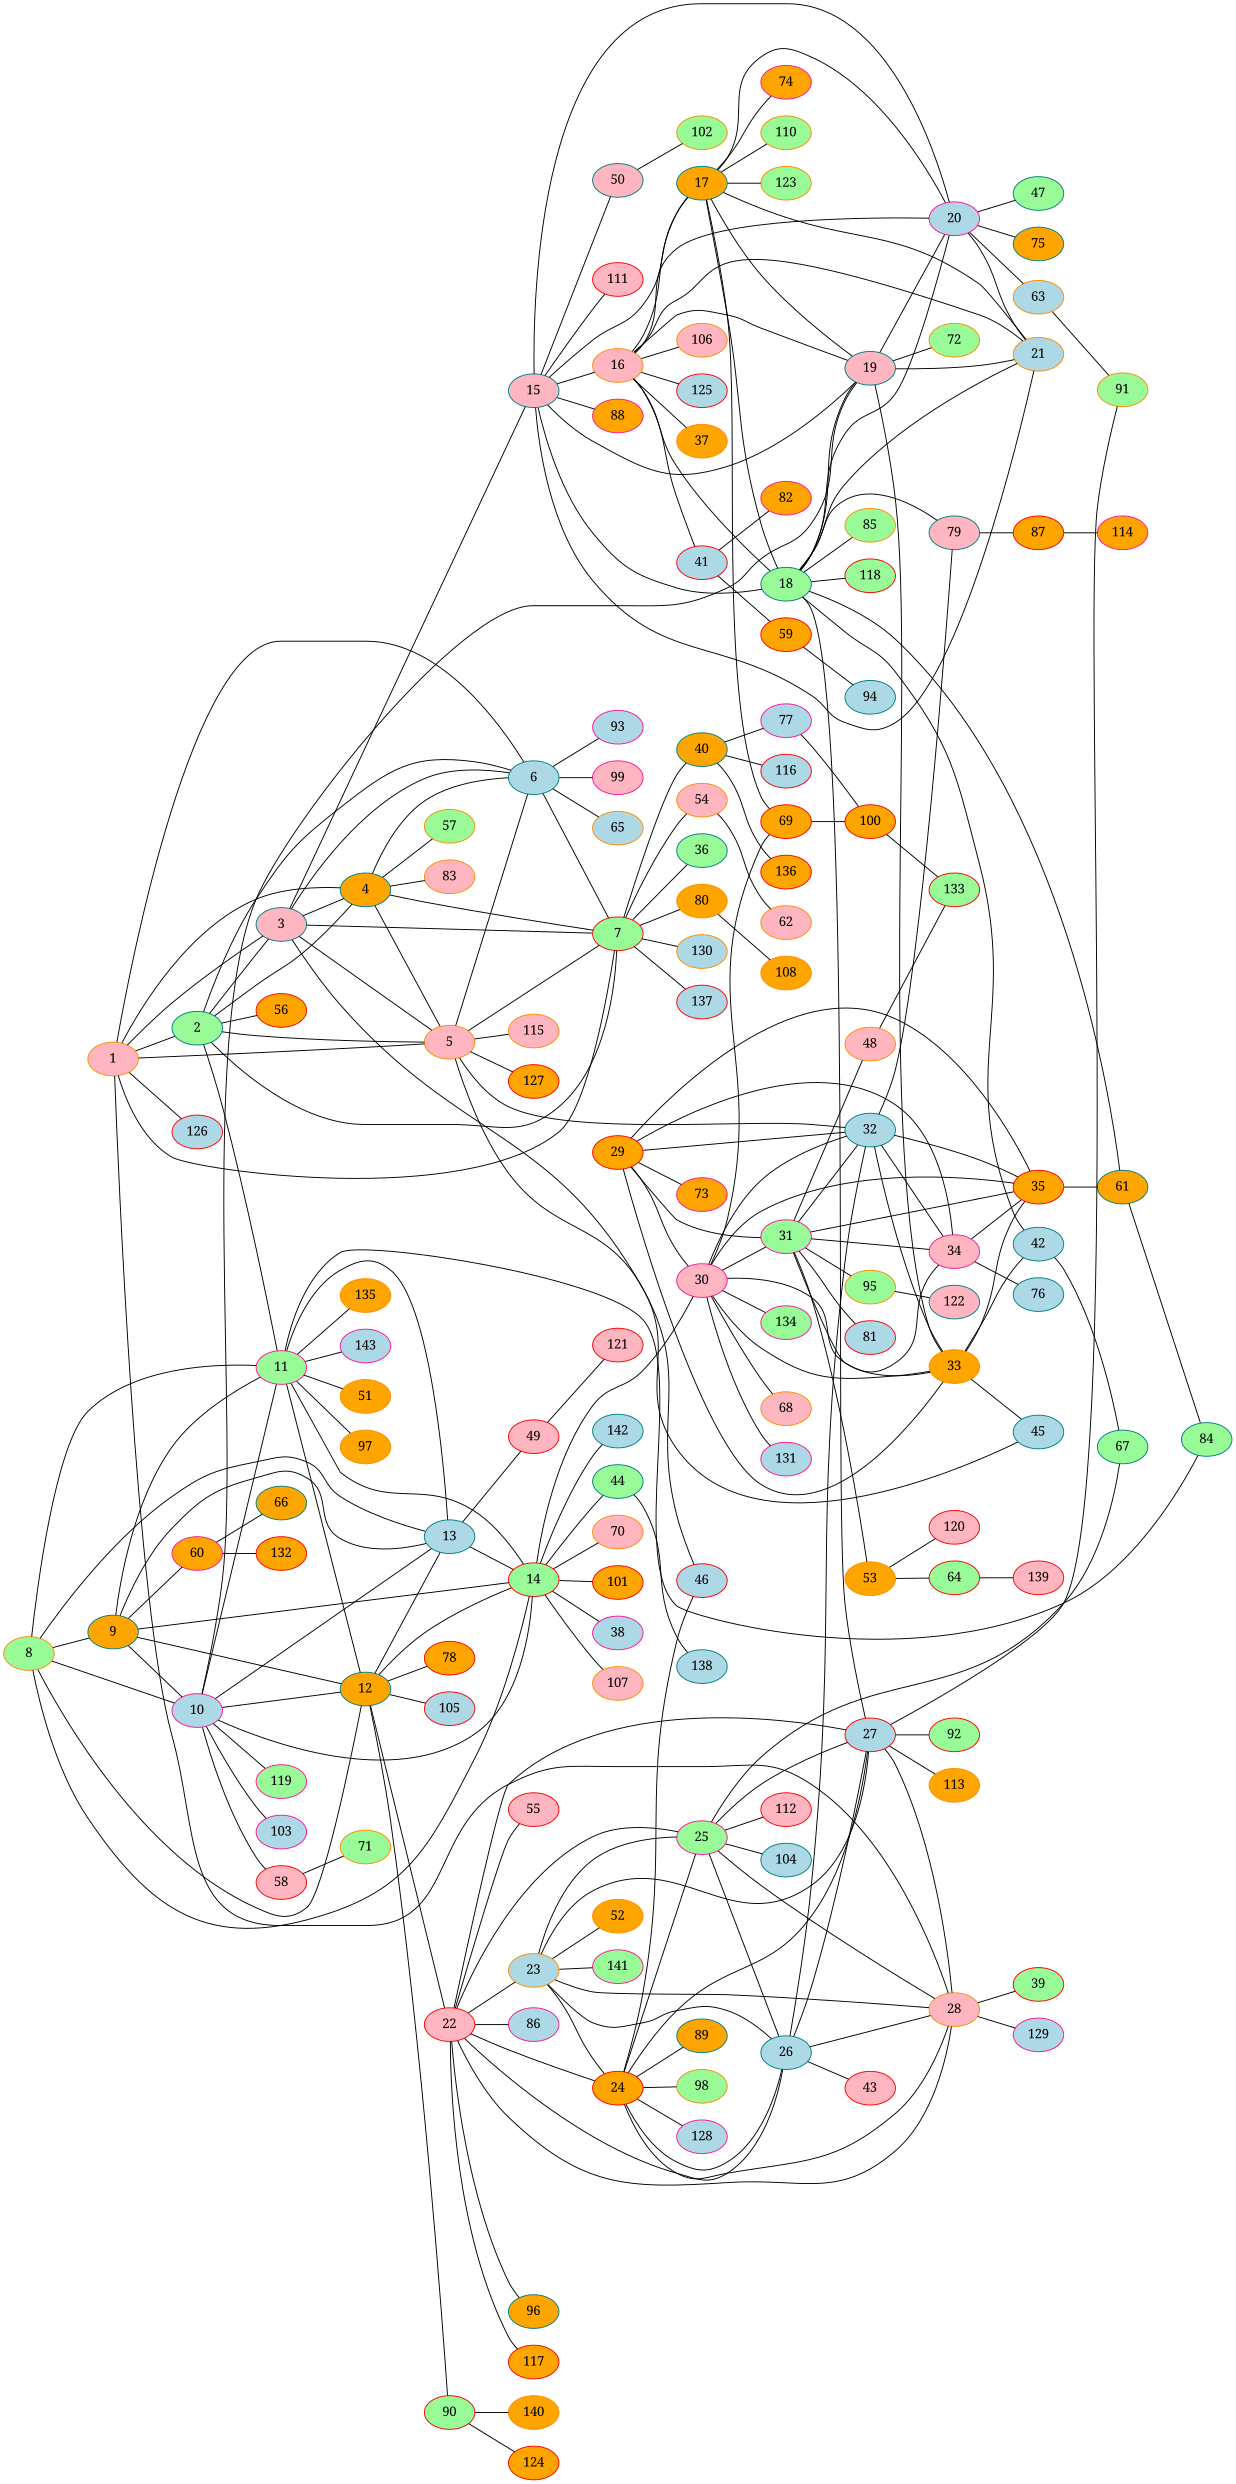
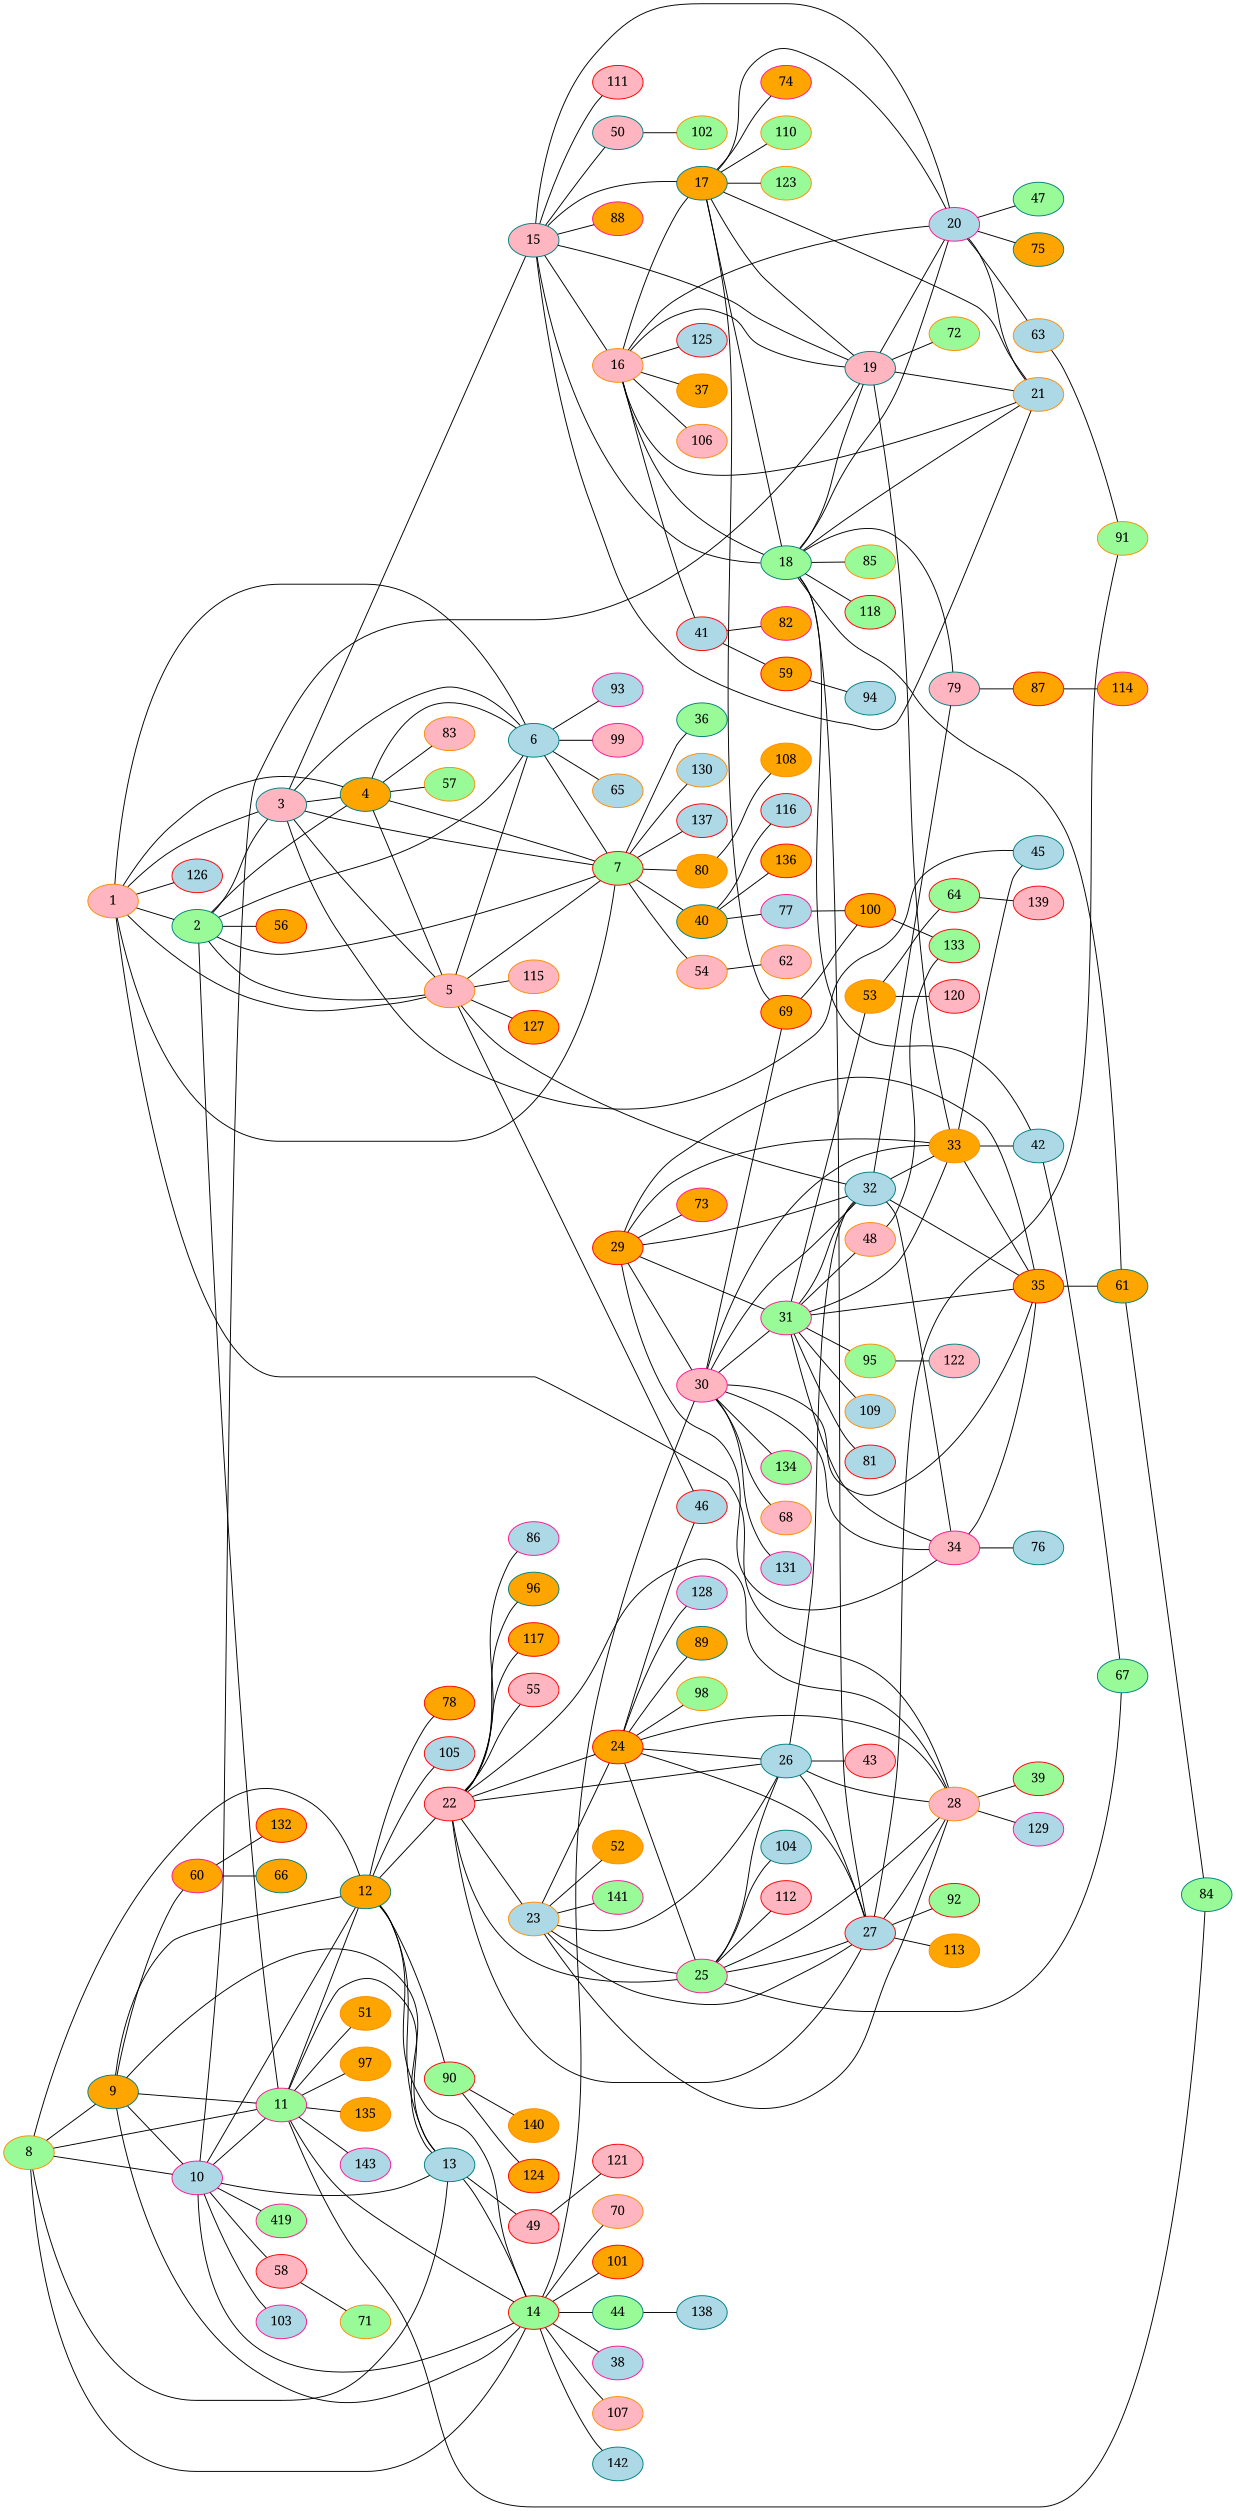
  graph {
    fontname="Noto Serif"
    rankdir=LR
    node [color=red fillcolor=orange fontname="Noto Serif" style=filled]
    edge [fontname="Noto Serif"]
    1 [color=darkorange fillcolor=lightpink]
    2 [color=teal fillcolor=palegreen]
    3 [color=teal fillcolor=lightpink]
    4 [color=teal]
    5 [color=darkorange fillcolor=lightpink]
    6 [color=teal fillcolor=lightblue]
    7 [fillcolor=palegreen]
    28 [color=darkorange fillcolor=lightpink]
    126 [fillcolor=lightblue]
    11 [color=deeppink fillcolor=palegreen]
    56
    15 [color=teal fillcolor=lightpink]
    45 [color=teal fillcolor=lightblue]
    57 [color=darkorange fillcolor=palegreen]
    83 [color=darkorange fillcolor=lightpink]
    32 [color=teal fillcolor=lightblue]
    46 [fillcolor=lightblue]
    115 [color=darkorange fillcolor=lightpink]
    127
    65 [color=darkorange fillcolor=lightblue]
    93 [color=deeppink fillcolor=lightblue]
    99 [color=deeppink fillcolor=lightpink]
    36 [color=teal fillcolor=palegreen]
    40 [color=teal]
    54 [color=darkorange fillcolor=lightpink]
    80 [color=darkorange]
    130 [color=darkorange fillcolor=lightblue]
    137 [fillcolor=lightblue]
    39 [fillcolor=palegreen]
    129 [color=deeppink fillcolor=lightblue]
    12 [color=teal]
    13 [color=teal fillcolor=lightblue]
    14 [fillcolor=palegreen]
    51 [color=darkorange]
    84 [color=teal fillcolor=palegreen]
    97 [color=darkorange]
    135 [color=darkorange]
    143 [color=deeppink fillcolor=lightblue]
    19 [color=teal fillcolor=lightpink]
    16 [color=darkorange fillcolor=lightpink]
    17 [color=teal]
    18 [color=teal fillcolor=palegreen]
    20 [color=deeppink fillcolor=lightblue]
    21 [color=darkorange fillcolor=lightblue]
    50 [color=teal fillcolor=lightpink]
    88 [color=deeppink]
    111 [fillcolor=lightpink]
    79 [color=teal fillcolor=lightpink]
    33 [color=darkorange]
    34 [color=deeppink fillcolor=lightpink]
    35
    77 [color=deeppink fillcolor=lightblue]
    116 [fillcolor=lightblue]
    136
    62 [color=darkorange fillcolor=lightpink]
    108 [color=darkorange]
    8 [color=darkorange fillcolor=palegreen]
    9 [color=teal]
    10 [color=deeppink fillcolor=lightblue]
    60 [color=deeppink]
    58 [fillcolor=lightpink]
    103 [color=deeppink fillcolor=lightblue]
-   119 [color=deeppink fillcolor=palegreen]
+   119 [color=deeppink fillcolor=palegreen label=419]
    22 [fillcolor=lightpink]
    78
    90 [fillcolor=palegreen]
    105 [fillcolor=lightblue]
    49 [fillcolor=lightpink]
    30 [color=deeppink fillcolor=lightpink]
    38 [color=deeppink fillcolor=lightblue]
    44 [color=teal fillcolor=palegreen]
    70 [color=darkorange fillcolor=lightpink]
    101
    107 [color=darkorange fillcolor=lightpink]
    142 [color=teal fillcolor=lightblue]
    66 [color=teal]
    132
    72 [color=darkorange fillcolor=palegreen]
    71 [color=darkorange fillcolor=palegreen]
    27 [fillcolor=lightblue]
    23 [color=darkorange fillcolor=lightblue]
    24
    25 [color=deeppink fillcolor=palegreen]
    26 [color=teal fillcolor=lightblue]
    55 [fillcolor=lightpink]
    86 [color=deeppink fillcolor=lightblue]
    96 [color=teal]
    117
    124
    140 [color=darkorange]
    121 [fillcolor=lightpink]
    69
    31 [color=deeppink fillcolor=palegreen]
    68 [color=darkorange fillcolor=lightpink]
    131 [color=deeppink fillcolor=lightblue]
    134 [color=deeppink fillcolor=palegreen]
    138 [color=teal fillcolor=lightblue]
    37 [color=darkorange]
    41 [fillcolor=lightblue]
    106 [color=darkorange fillcolor=lightpink]
    125 [fillcolor=lightblue]
    74 [color=deeppink]
    110 [color=darkorange fillcolor=palegreen]
    123 [color=darkorange fillcolor=palegreen]
    42 [color=teal fillcolor=lightblue]
    61 [color=teal]
    85 [color=darkorange fillcolor=palegreen]
    118 [fillcolor=palegreen]
    47 [color=teal fillcolor=palegreen]
    63 [color=darkorange fillcolor=lightblue]
    75 [color=teal]
    102 [color=darkorange fillcolor=palegreen]
    59
    82 [color=deeppink]
    100
    91 [color=darkorange fillcolor=palegreen]
    92 [fillcolor=palegreen]
    113 [color=darkorange]
    67 [color=teal fillcolor=palegreen]
    87
    52 [color=darkorange]
    141 [color=deeppink fillcolor=palegreen]
    89 [color=teal]
    98 [color=darkorange fillcolor=palegreen]
    128 [color=deeppink fillcolor=lightblue]
    104 [color=teal fillcolor=lightblue]
    112 [fillcolor=lightpink]
    43 [fillcolor=lightpink]
    29
    73 [color=deeppink]
    48 [color=darkorange fillcolor=lightpink]
    53 [color=darkorange]
    81 [fillcolor=lightblue]
    95 [color=darkorange fillcolor=palegreen]
+   109 [color=darkorange fillcolor=lightblue]
    76 [color=teal fillcolor=lightblue]
    133 [fillcolor=palegreen]
    64 [fillcolor=palegreen]
    120 [fillcolor=lightpink]
    122 [color=teal fillcolor=lightpink]
    94 [color=teal fillcolor=lightblue]
    139 [fillcolor=lightpink]
    114 [color=deeppink]
    1 -- 2
    1 -- 3
    1 -- 4
    1 -- 5
    1 -- 6
    1 -- 7
    1 -- 28
    1 -- 126
    2 -- 3
    2 -- 4
    2 -- 5
    2 -- 6
    2 -- 7
    2 -- 11
    2 -- 56
    3 -- 4
    3 -- 5
    3 -- 6
    3 -- 7
    3 -- 15
    3 -- 45
    4 -- 5
    4 -- 6
    4 -- 7
    4 -- 57
    4 -- 83
    5 -- 6
    5 -- 7
    5 -- 32
    5 -- 46
    5 -- 115
    5 -- 127
    6 -- 7
    6 -- 65
    6 -- 93
    6 -- 99
    7 -- 36
    7 -- 40
    7 -- 54
    7 -- 80
    7 -- 130
    7 -- 137
    28 -- 39
    28 -- 129
    11 -- 12
    11 -- 13
    11 -- 14
    11 -- 51
    11 -- 84
    11 -- 97
    11 -- 135
    11 -- 143
    15 -- 19
    15 -- 16
    15 -- 17
    15 -- 18
    15 -- 20
    15 -- 21
    15 -- 50
    15 -- 88
    15 -- 111
    32 -- 79
    32 -- 33
    32 -- 34
    32 -- 35
    40 -- 77
    40 -- 116
    40 -- 136
    54 -- 62
    80 -- 108
    12 -- 13
    12 -- 14
    12 -- 22
    12 -- 78
    12 -- 90
    12 -- 105
    13 -- 14
    13 -- 49
    14 -- 30
    14 -- 38
    14 -- 44
    14 -- 70
    14 -- 101
    14 -- 107
    14 -- 142
    19 -- 20
    19 -- 21
    19 -- 33
    19 -- 72
    16 -- 19
    16 -- 17
    16 -- 18
    16 -- 20
    16 -- 21
    16 -- 37
    16 -- 41
    16 -- 106
    16 -- 125
    17 -- 19
    17 -- 18
    17 -- 20
    17 -- 21
    17 -- 69
    17 -- 74
    17 -- 110
    17 -- 123
    18 -- 19
    18 -- 20
    18 -- 21
    18 -- 79
    18 -- 27
    18 -- 42
    18 -- 61
    18 -- 85
    18 -- 118
    20 -- 21
    20 -- 47
    20 -- 63
    20 -- 75
    50 -- 102
    79 -- 87
    33 -- 45
    33 -- 35
    33 -- 42
    34 -- 35
    34 -- 76
    35 -- 61
    77 -- 100
    8 -- 11
    8 -- 12
    8 -- 13
    8 -- 14
    8 -- 9
    8 -- 10
    9 -- 11
    9 -- 12
    9 -- 13
    9 -- 14
    9 -- 10
    9 -- 60
    10 -- 11
    10 -- 12
    10 -- 13
    10 -- 14
    10 -- 19
    10 -- 58
    10 -- 103
    10 -- 119
    60 -- 66
    60 -- 132
    58 -- 71
    22 -- 28
    22 -- 27
    22 -- 23
    22 -- 24
    22 -- 25
    22 -- 26
    22 -- 55
    22 -- 86
    22 -- 96
    22 -- 117
    90 -- 124
    90 -- 140
    49 -- 121
    30 -- 32
    30 -- 33
    30 -- 34
    30 -- 35
    30 -- 69
    30 -- 31
    30 -- 68
    30 -- 131
    30 -- 134
    44 -- 138
    27 -- 28
    27 -- 91
    27 -- 92
    27 -- 113
    23 -- 28
    23 -- 27
    23 -- 24
    23 -- 25
    23 -- 26
    23 -- 52
    23 -- 141
    24 -- 28
    24 -- 46
    24 -- 27
    24 -- 25
    24 -- 26
    24 -- 89
    24 -- 98
    24 -- 128
    25 -- 28
    25 -- 27
    25 -- 26
    25 -- 67
    25 -- 104
    25 -- 112
    26 -- 28
    26 -- 32
    26 -- 27
    26 -- 43
    69 -- 100
    31 -- 32
    31 -- 33
    31 -- 34
    31 -- 35
    31 -- 48
    31 -- 53
    31 -- 81
    31 -- 95
+   31 -- 109
    41 -- 59
    41 -- 82
    42 -- 67
    61 -- 84
    63 -- 91
    59 -- 94
    100 -- 133
    87 -- 114
    29 -- 32
    29 -- 33
    29 -- 34
    29 -- 35
    29 -- 30
    29 -- 31
    29 -- 73
    48 -- 133
    53 -- 64
    53 -- 120
    95 -- 122
    64 -- 139
  }
